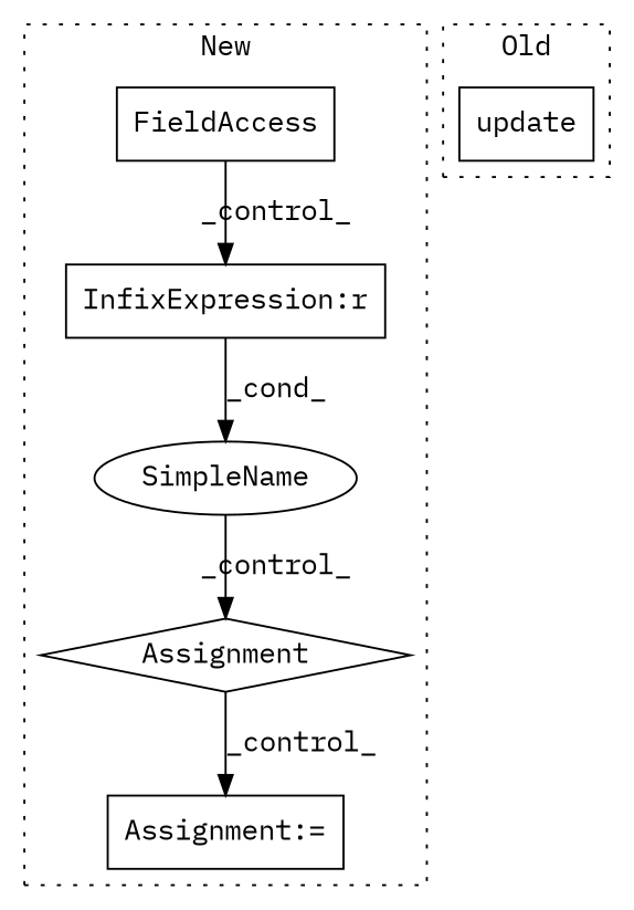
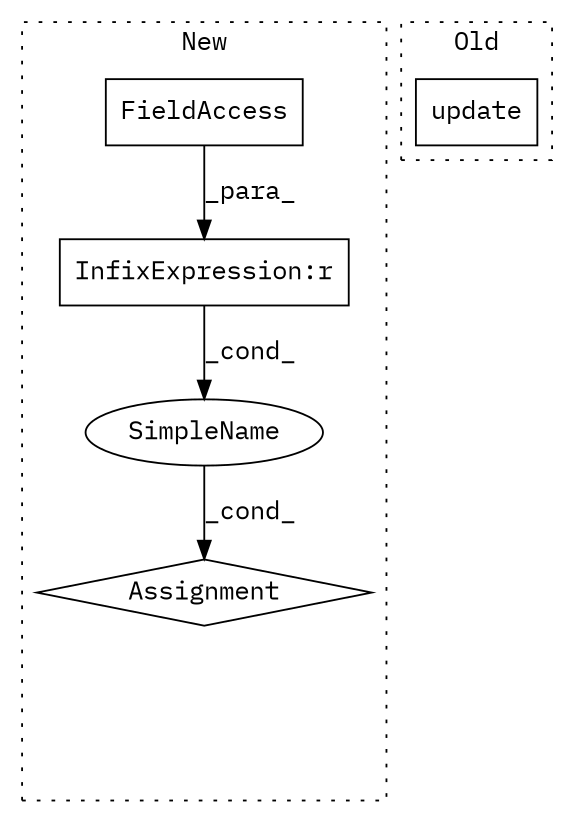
  digraph {
    fontname="IBM Plex Mono"
    node [fontname="IBM Plex Mono" l=4 shape=box]
    edge [fontname="IBM Plex Mono"]
    n1 [a=25 l="4,2" label=Assignment s="3790,3815" shape=diamond]
-   n2 [a=7 l=1 label="Assignment:=" s=3832]
    n3 [a=42 label=SimpleName shape=ellipse l=""]
    n4 [a=27 label="InfixExpression:r" s=3807]
    n5 [a=22 label=FieldAccess s=3811]
    n6 [a=32 l="7,1" label=update s="3659,3694"]
    subgraph cluster_1 {
      label=New
      style=dotted
      n1
-     n2
      n3
      n4
      n5
    }
    subgraph cluster_2 {
      label=Old
      style=dotted
      n6
    }
-   n1 -> n2 [label=_control_]
-   n3 -> n1 [label=_control_]
+   n3 -> n1 [label=_cond_]
    n4 -> n3 [label=_cond_]
-   n5 -> n4 [label=_control_]
+   n5 -> n4 [label=_para_]
  }
